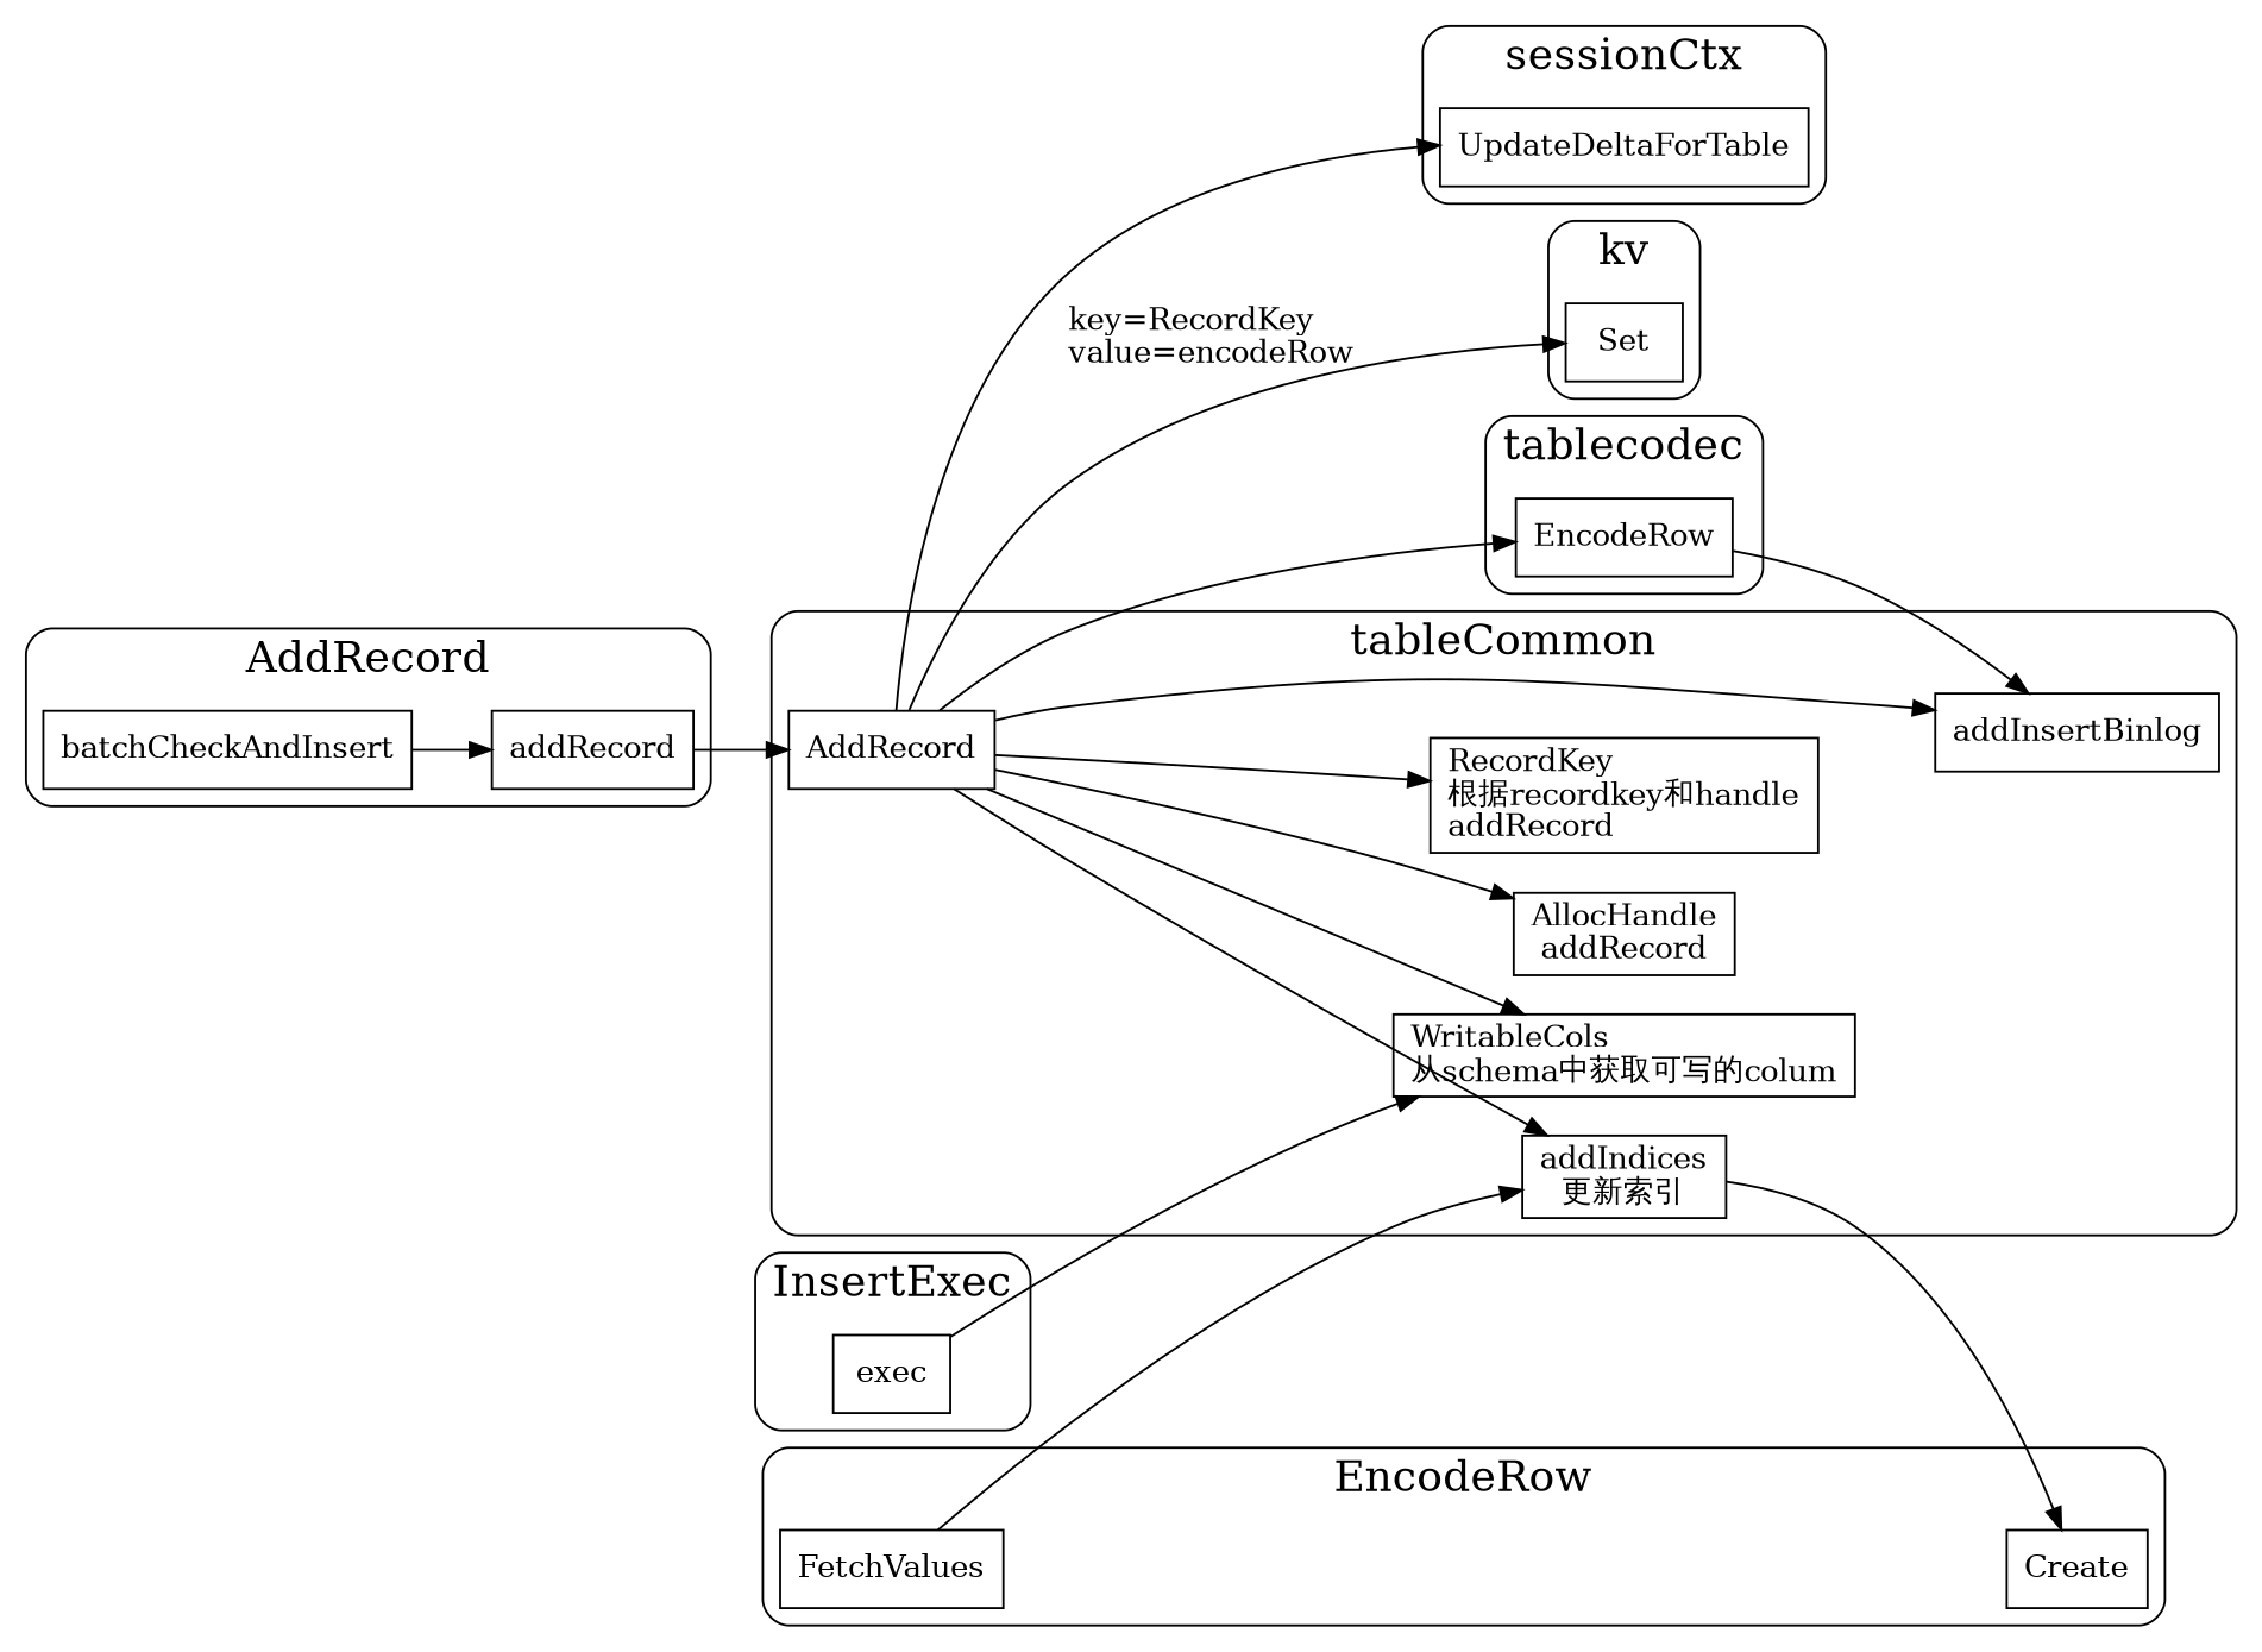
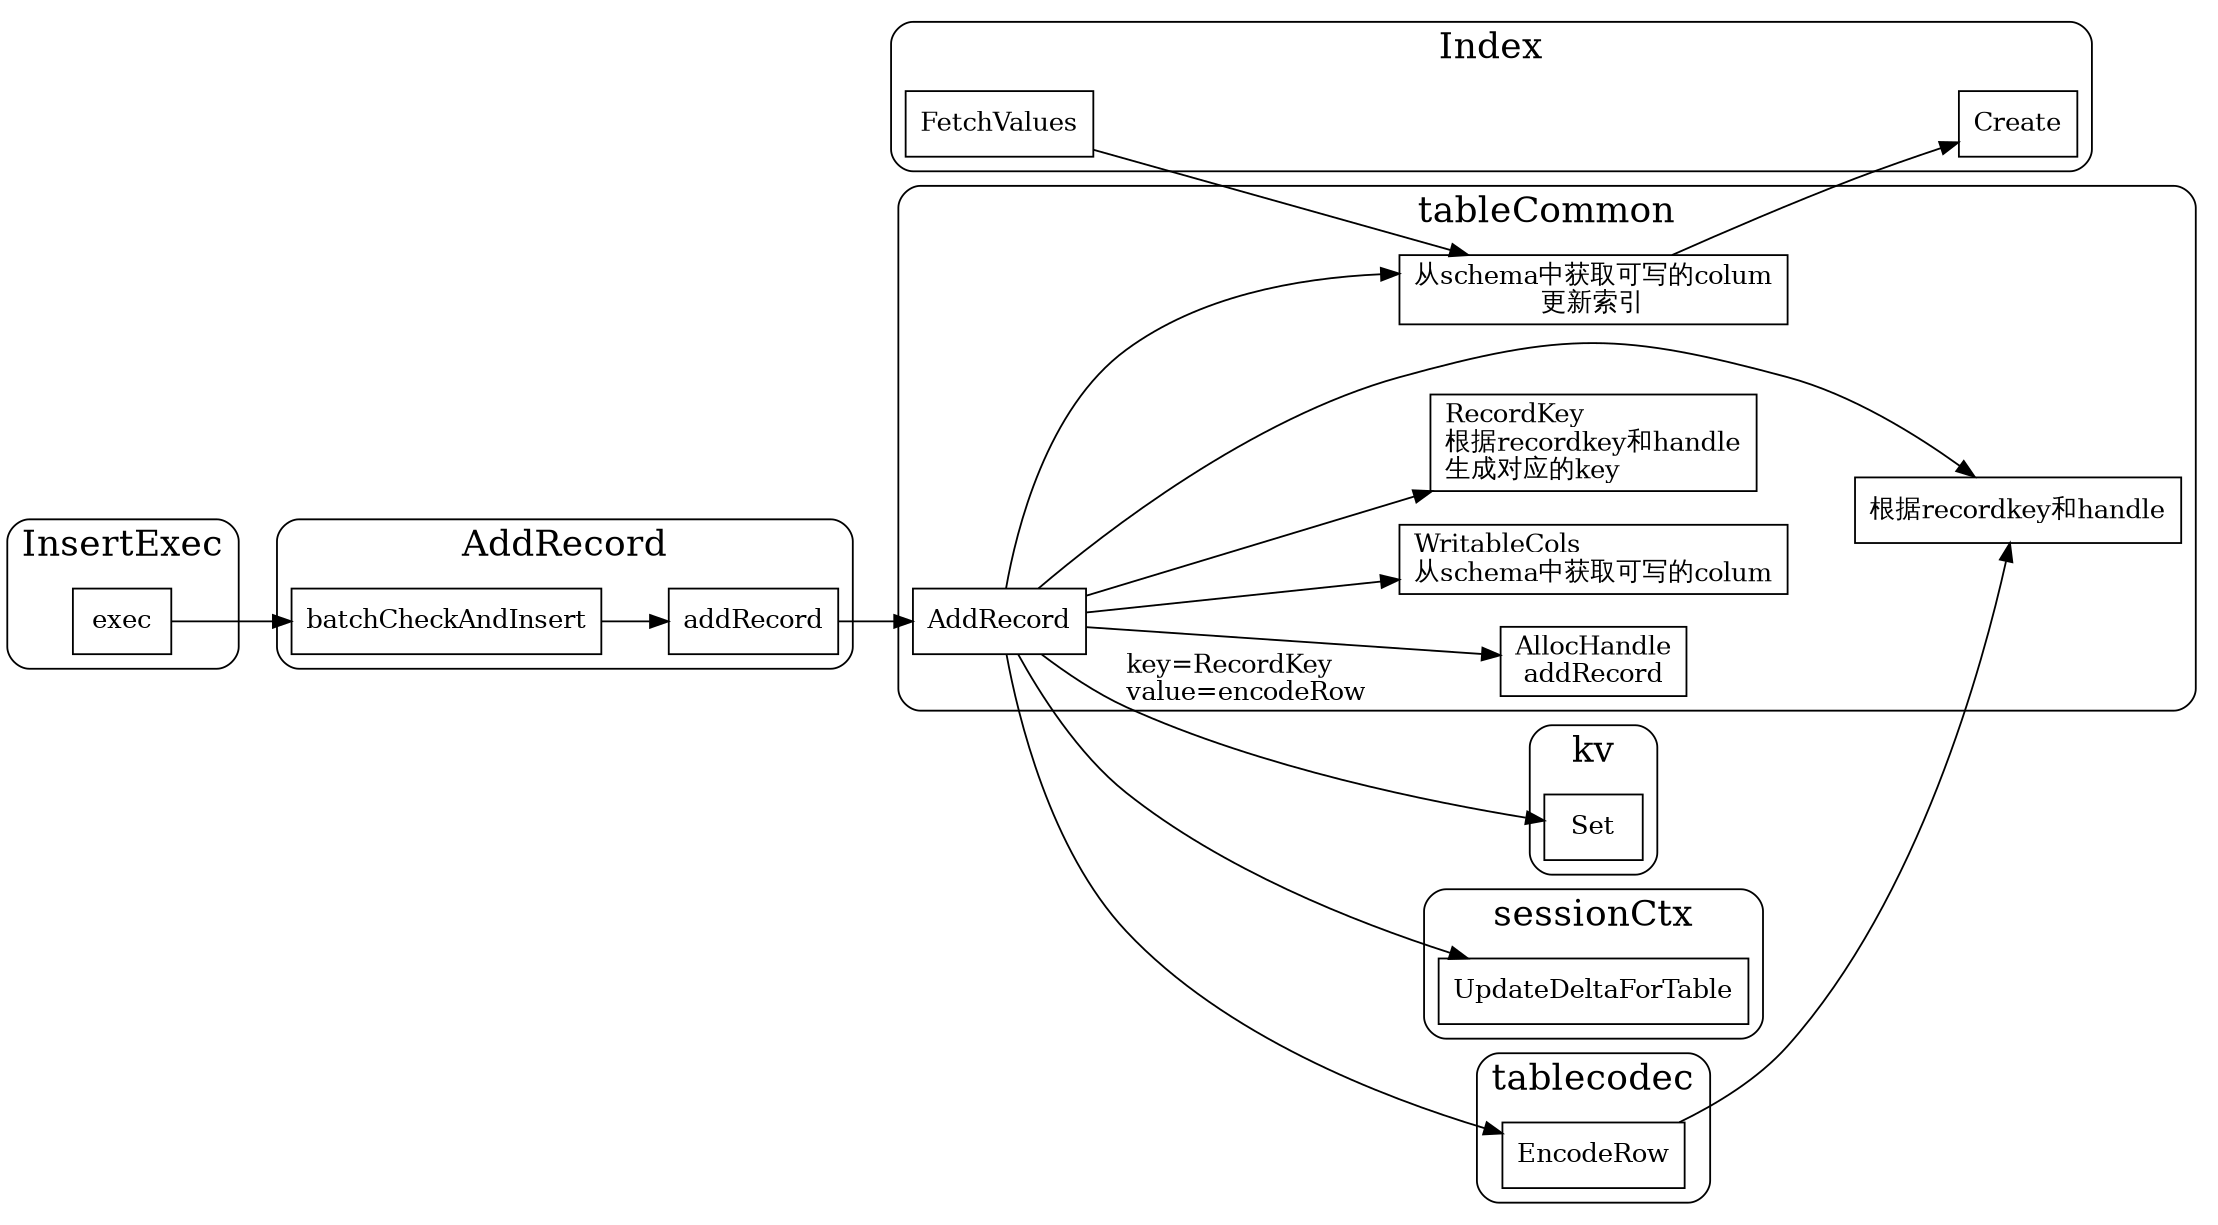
  digraph {
    newrank=true
    rankdir=LR
    node [shape=box]
    n1 [label=Set]
    UpdateDeltaForTable
    EncodeRow
    n4 [label=FetchValues]
    n5 [label=Create]
    n6 [label=AddRecord]
    n7 [label="AllocHandle\laddRecord"]
-   n8 [label="addIndices\l更新索引"]
+   n8 [label="从schema中获取可写的colum\l更新索引"]
    n9 [label="WritableCols\l从schema中获取可写的colum"]
-   n10 [label="RecordKey\l根据recordkey和handle\laddRecord\l"]
-   addInsertBinlog
+   n10 [label="RecordKey\l根据recordkey和handle\l生成对应的key\l"]
+   addInsertBinlog [label="根据recordkey和handle"]
    batchCheckAndInsert
    addRecord
    n14 [label=exec]
    subgraph cluster_1 {
      fontsize=20
      label=kv
      style=rounded
      n1
    }
    subgraph cluster_2 {
      fontsize=20
      label=sessionCtx
      style=rounded
      UpdateDeltaForTable
    }
    subgraph cluster_3 {
      fontsize=20
      label=tablecodec
      style=rounded
      EncodeRow
    }
    subgraph cluster_4 {
      fontsize=20
-     label=EncodeRow
+     label=Index
      style=rounded
      n4
      n5
    }
    subgraph cluster_5 {
      fontsize=20
      label=tableCommon
      style=rounded
      n6
      n7
      n8
      n9
      n10
      addInsertBinlog
    }
    subgraph cluster_6 {
      fontsize=20
      label=AddRecord
      style=rounded
      batchCheckAndInsert
      addRecord
    }
    subgraph cluster_7 {
      fontsize=20
      label=InsertExec
      style=rounded
      n14
    }
    EncodeRow -> addInsertBinlog
    n4 -> n8
    n6 -> n1 [label="key=RecordKey\lvalue=encodeRow"]
    n6 -> UpdateDeltaForTable
    n6 -> EncodeRow
    n6 -> n7
    n6 -> n8
    n6 -> n9
    n6 -> n10
    n6 -> addInsertBinlog
    n8 -> n5
    batchCheckAndInsert -> addRecord
    addRecord -> n6
-   n14 -> n9
+   n14 -> batchCheckAndInsert
  }
